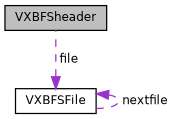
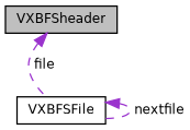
  digraph {
    node [color=black fontname=Helvetica fontsize=10 shape=record style=filled]
    edge [color=darkorchid3 dir=back fontname=Helvetica fontsize=10 labelfontname=Helvetica labelfontsize=10 style=dashed]
    n1 [fillcolor=grey75 fontcolor=black height=0.2 label=VXBFSheader width=0.4]
    n2 [fillcolor=white height=0.2 label=VXBFSFile width=0.4]
-   n2 -> n1 [label=" file"]
+   n1 -> n2 [label=" file"]
    n2 -> n2 [label=" nextfile"]
  }
